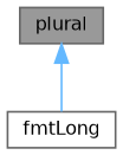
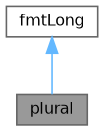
  digraph {
    rankdir=TB
    node [fontname=Helvetica fontsize=10 shape=box style=filled]
    n1 [color=gray40 fillcolor=grey60 fontcolor=black height=0.2 label=plural width=0.4]
    n2 [color=grey40 fillcolor=white height=0.2 label=fmtLong width=0.4]
-   n1 -> n2 [color=steelblue1 dir=back fontname=Helvetica fontsize=10 labelfontname=Helvetica labelfontsize=10 style=solid]
+   n2 -> n1 [color=steelblue1 dir=back fontname=Helvetica fontsize=10 labelfontname=Helvetica labelfontsize=10 style=solid]
  }
